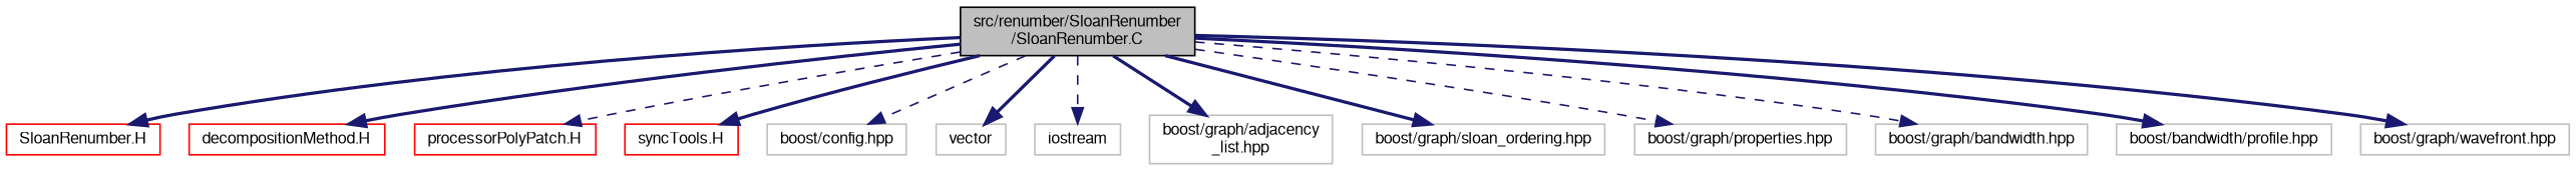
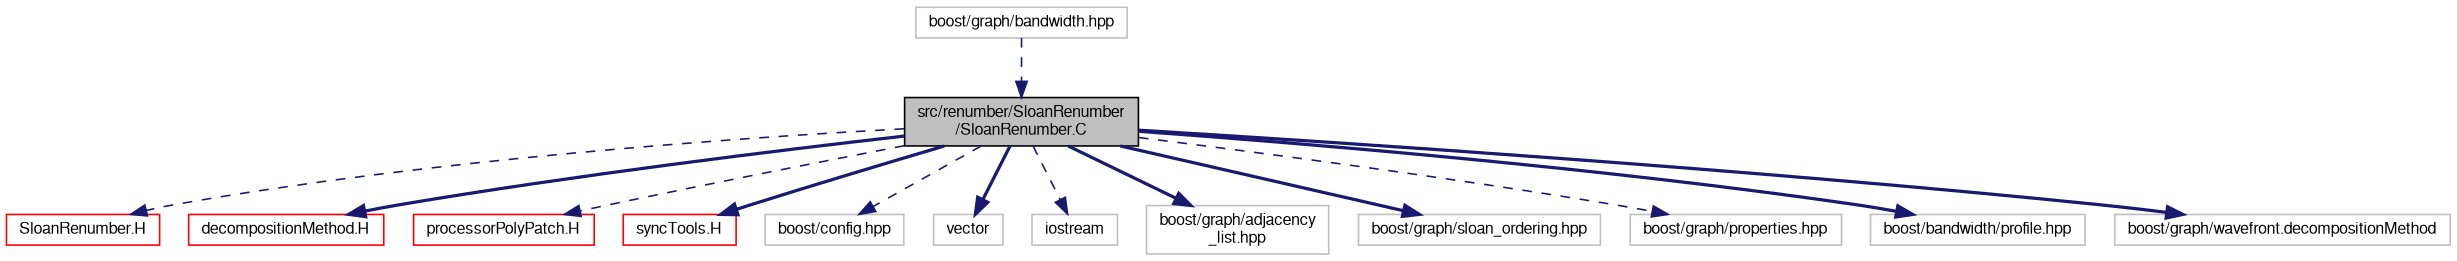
  digraph {
    node [color=grey75 fontname=FreeSans fontsize=10 shape=record]
    edge [color=midnightblue fontname=FreeSans fontsize=10 labelfontname=FreeSans labelfontsize=10 style=bold]
    n1 [color=black fillcolor=grey75 fontcolor=black height=0.2 label="src/renumber/SloanRenumber\l/SloanRenumber.C" style=filled width=0.4]
    n2 [color=red height=0.2 label="SloanRenumber.H" width=0.4]
    n3 [color=red height=0.2 label="decompositionMethod.H" width=0.4]
    n4 [color=red height=0.2 label="processorPolyPatch.H" width=0.4]
    n5 [color=red height=0.2 label="syncTools.H" width=0.4]
    n6 [height=0.2 label="boost/config.hpp" width=0.4]
    n7 [height=0.2 label=vector width=0.4]
    n8 [height=0.2 label=iostream width=0.4]
    n9 [height=0.2 label="boost/graph/adjacency\l_list.hpp" width=0.4]
    n10 [height=0.2 label="boost/graph/sloan_ordering.hpp" width=0.4]
    n11 [height=0.2 label="boost/graph/properties.hpp" width=0.4]
    n12 [height=0.2 label="boost/graph/bandwidth.hpp" width=0.4]
    n13 [height=0.2 label="boost/bandwidth/profile.hpp" width=0.4]
-   n14 [height=0.2 label="boost/graph/wavefront.hpp" width=0.4]
-   n1 -> n2
+   n14 [height=0.2 label="boost/graph/wavefront.decompositionMethod" width=0.4]
+   n1 -> n2 [style=dashed]
    n1 -> n3
    n1 -> n4 [style=dashed]
    n1 -> n5
    n1 -> n6 [style=dashed]
    n1 -> n7
    n1 -> n8 [style=dashed]
    n1 -> n9
    n1 -> n10
    n1 -> n11 [style=dashed]
-   n1 -> n12 [style=dashed]
+   n12 -> n1 [style=dashed]
    n1 -> n13
    n1 -> n14
  }
